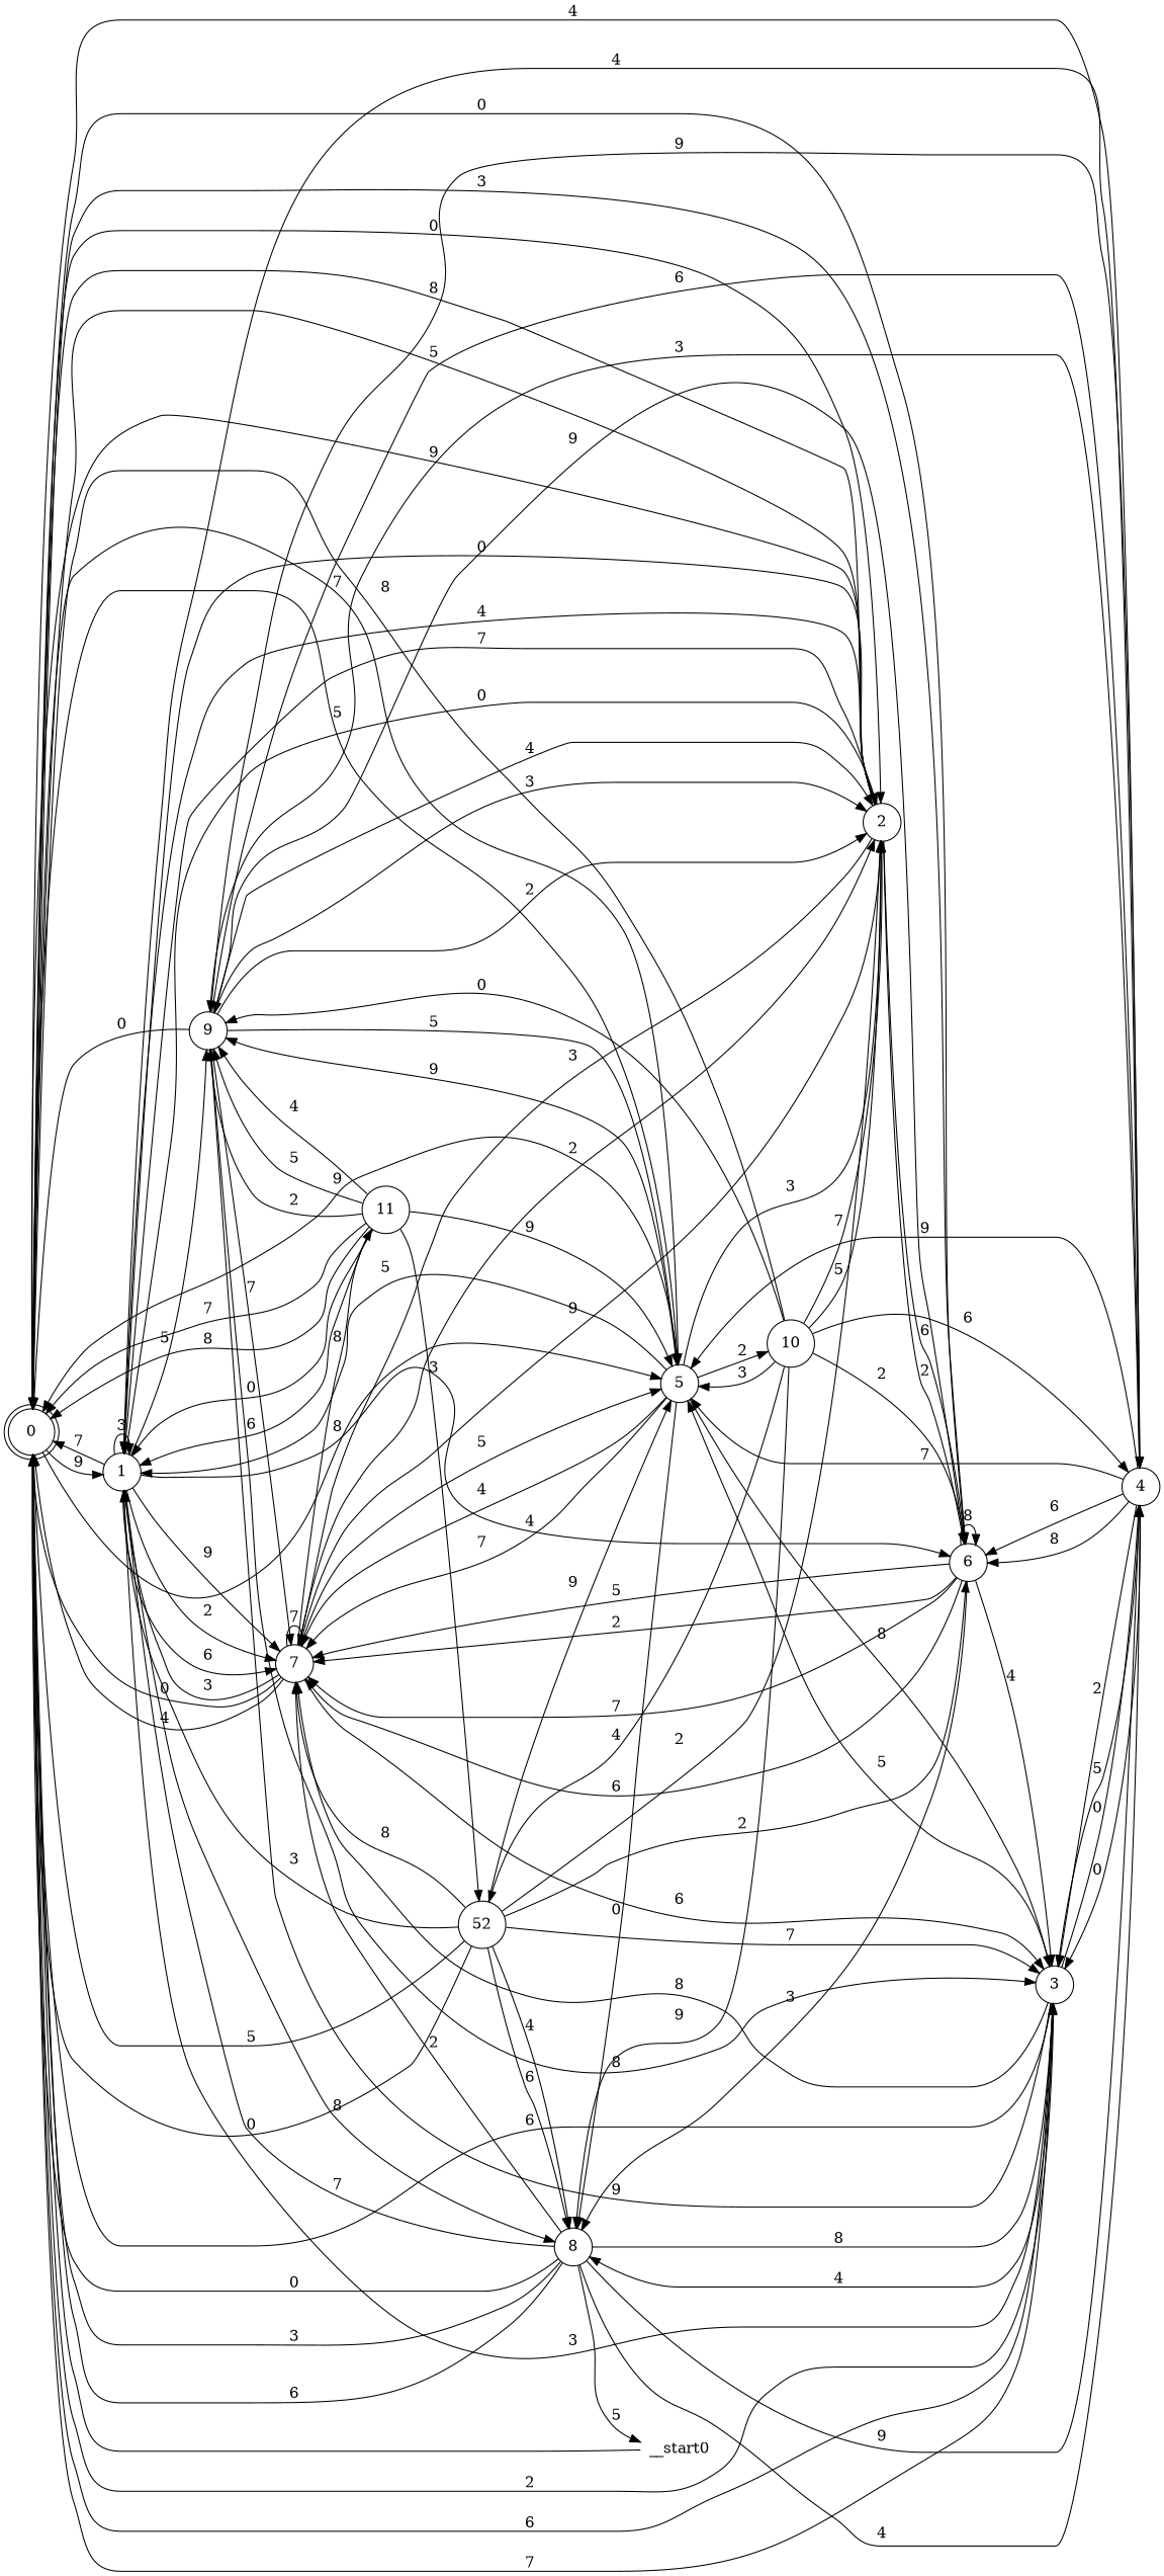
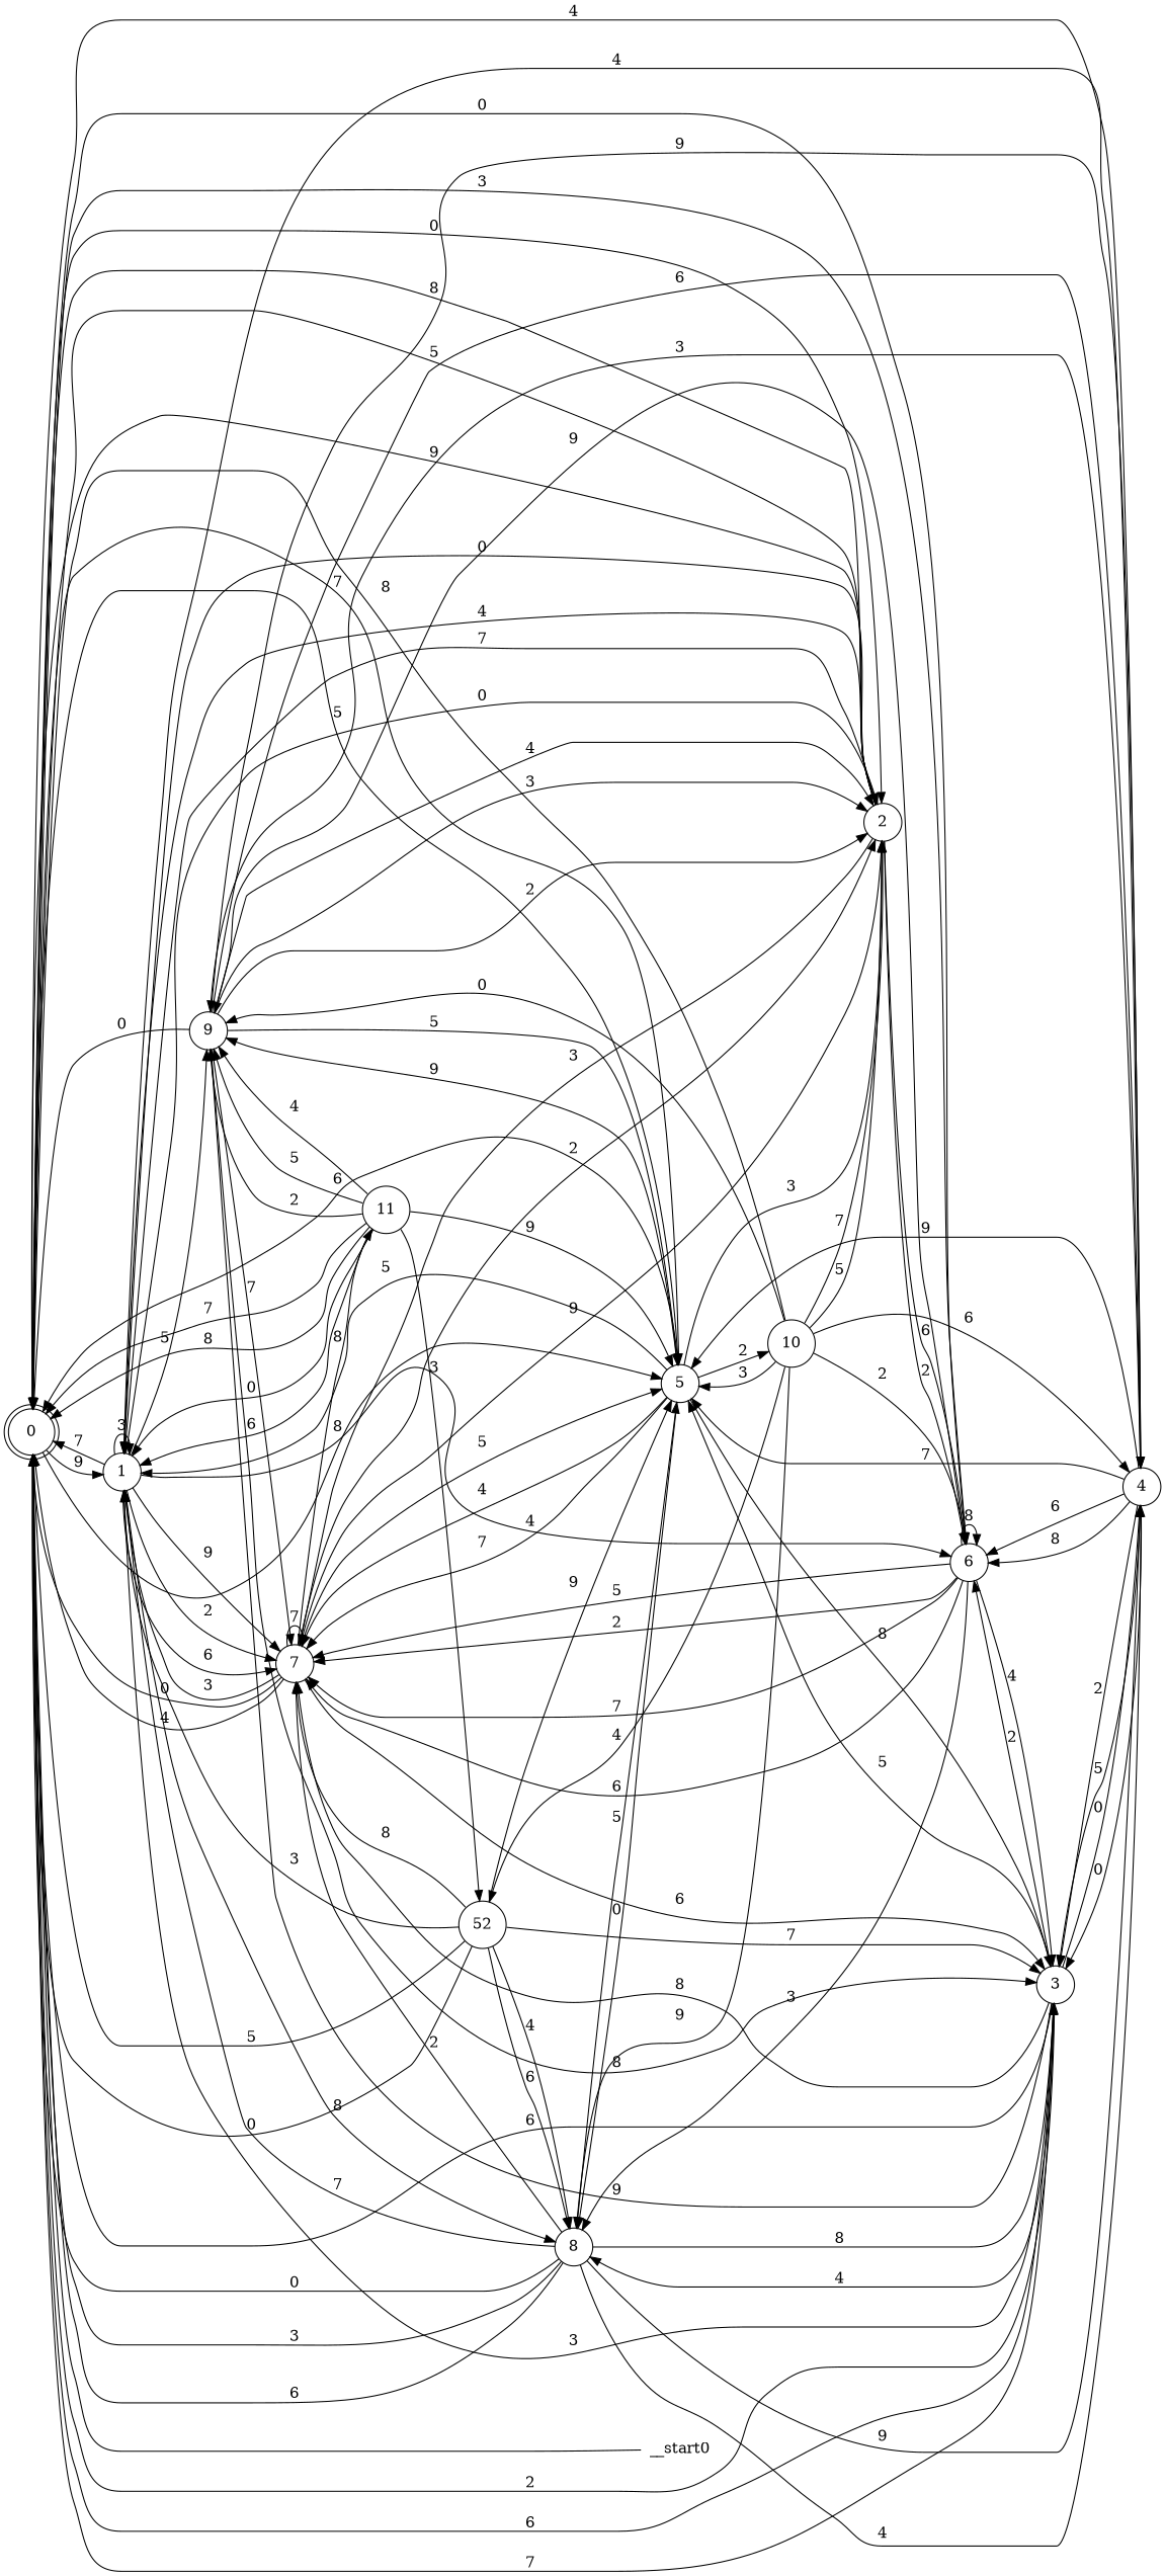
  digraph {
    rankdir=LR
    node [shape=circle]
    n1 [label=0 shape=doublecircle]
    n2 [label=1]
    n3 [label=2]
    n4 [label=3]
    n5 [label=4]
    n6 [label=5]
    n7 [label=6]
    n8 [label=7]
    n9 [label=8]
    n10 [label=9]
    n11 [label=10]
    n12 [label=11]
    n13 [label=52]
    __start0 [height=0 shape=none width=0]
    n1 -> n2 [label=9]
    n1 -> n3 [label=0]
    n1 -> n4 [label=2]
    n1 -> n4 [label=6]
    n1 -> n5 [label=4]
    n1 -> n6 [label=8]
    n1 -> n6 [label=7]
    n1 -> n6 [label=5]
    n1 -> n7 [label=3]
    n2 -> n1 [label=7]
    n2 -> n2 [label=3]
    n2 -> n3 [label=0]
    n2 -> n7 [label=4]
    n2 -> n8 [label=9]
    n2 -> n8 [label=2]
    n2 -> n8 [label=6]
    n2 -> n9 [label=8]
    n2 -> n10 [label=5]
    n3 -> n1 [label=9]
    n3 -> n1 [label=8]
    n3 -> n1 [label=5]
    n3 -> n2 [label=0]
    n3 -> n2 [label=4]
    n3 -> n2 [label=7]
    n3 -> n7 [label=2]
    n3 -> n7 [label=6]
    n3 -> n8 [label=3]
    n4 -> n1 [label=7]
    n4 -> n1 [label=6]
    n4 -> n2 [label=3]
    n4 -> n5 [label=0]
    n4 -> n6 [label=5]
-   n13 -> n7 [label=2]
+   n4 -> n7 [label=2]
    n4 -> n8 [label=8]
    n4 -> n9 [label=4]
    n4 -> n10 [label=9]
    n5 -> n2 [label=4]
    n5 -> n4 [label=0]
    n5 -> n4 [label=2]
    n5 -> n4 [label=5]
    n5 -> n6 [label=9]
    n5 -> n6 [label=7]
    n5 -> n7 [label=8]
    n5 -> n7 [label=6]
    n5 -> n10 [label=3]
-   n6 -> n1 [label=9]
+   n6 -> n1 [label=6]
    n6 -> n2 [label=5]
    n6 -> n3 [label=3]
    n6 -> n4 [label=8]
    n6 -> n8 [label=4]
    n6 -> n8 [label=7]
    n6 -> n9 [label=0]
    n6 -> n10 [label=9]
    n6 -> n11 [label=2]
    n7 -> n1 [label=0]
    n7 -> n4 [label=4]
    n7 -> n7 [label=8]
    n7 -> n8 [label=2]
    n7 -> n8 [label=7]
    n7 -> n8 [label=6]
    n7 -> n8 [label=5]
    n7 -> n9 [label=3]
    n7 -> n10 [label=9]
    n8 -> n1 [label=0]
    n8 -> n1 [label=4]
    n8 -> n2 [label=3]
    n8 -> n3 [label=9]
    n8 -> n3 [label=2]
    n8 -> n4 [label=6]
    n8 -> n6 [label=5]
    n8 -> n8 [label=7]
    n8 -> n12 [label=8]
    n9 -> n1 [label=0]
    n9 -> n1 [label=3]
    n9 -> n1 [label=6]
    n9 -> n2 [label=7]
    n9 -> n4 [label=8]
    n9 -> n5 [label=9]
    n9 -> n5 [label=4]
-   n9 -> __start0 [label=5]
+   n9 -> n6 [label=5]
    n9 -> n8 [label=2]
    n10 -> n1 [label=0]
    n10 -> n3 [label=2]
    n10 -> n3 [label=4]
    n10 -> n3 [label=3]
    n10 -> n4 [label=8]
    n10 -> n5 [label=9]
    n10 -> n5 [label=6]
    n10 -> n6 [label=5]
    n10 -> n8 [label=7]
    n11 -> n1 [label=8]
    n11 -> n3 [label=7]
    n11 -> n3 [label=5]
    n11 -> n5 [label=6]
    n11 -> n6 [label=3]
    n11 -> n7 [label=2]
    n11 -> n9 [label=9]
    n11 -> n10 [label=0]
    n11 -> n13 [label=4]
    n12 -> n1 [label=8]
    n12 -> n1 [label=7]
    n12 -> n2 [label=0]
    n12 -> n2 [label=6]
    n12 -> n6 [label=9]
    n12 -> n10 [label=2]
    n12 -> n10 [label=4]
    n12 -> n10 [label=5]
    n12 -> n13 [label=3]
    n13 -> n1 [label=0]
    n13 -> n1 [label=5]
    n13 -> n2 [label=3]
-   n13 -> n3 [label=2]
    n13 -> n4 [label=7]
    n13 -> n6 [label=9]
    n13 -> n8 [label=8]
    n13 -> n9 [label=4]
    n13 -> n9 [label=6]
    __start0 -> n1
  }
